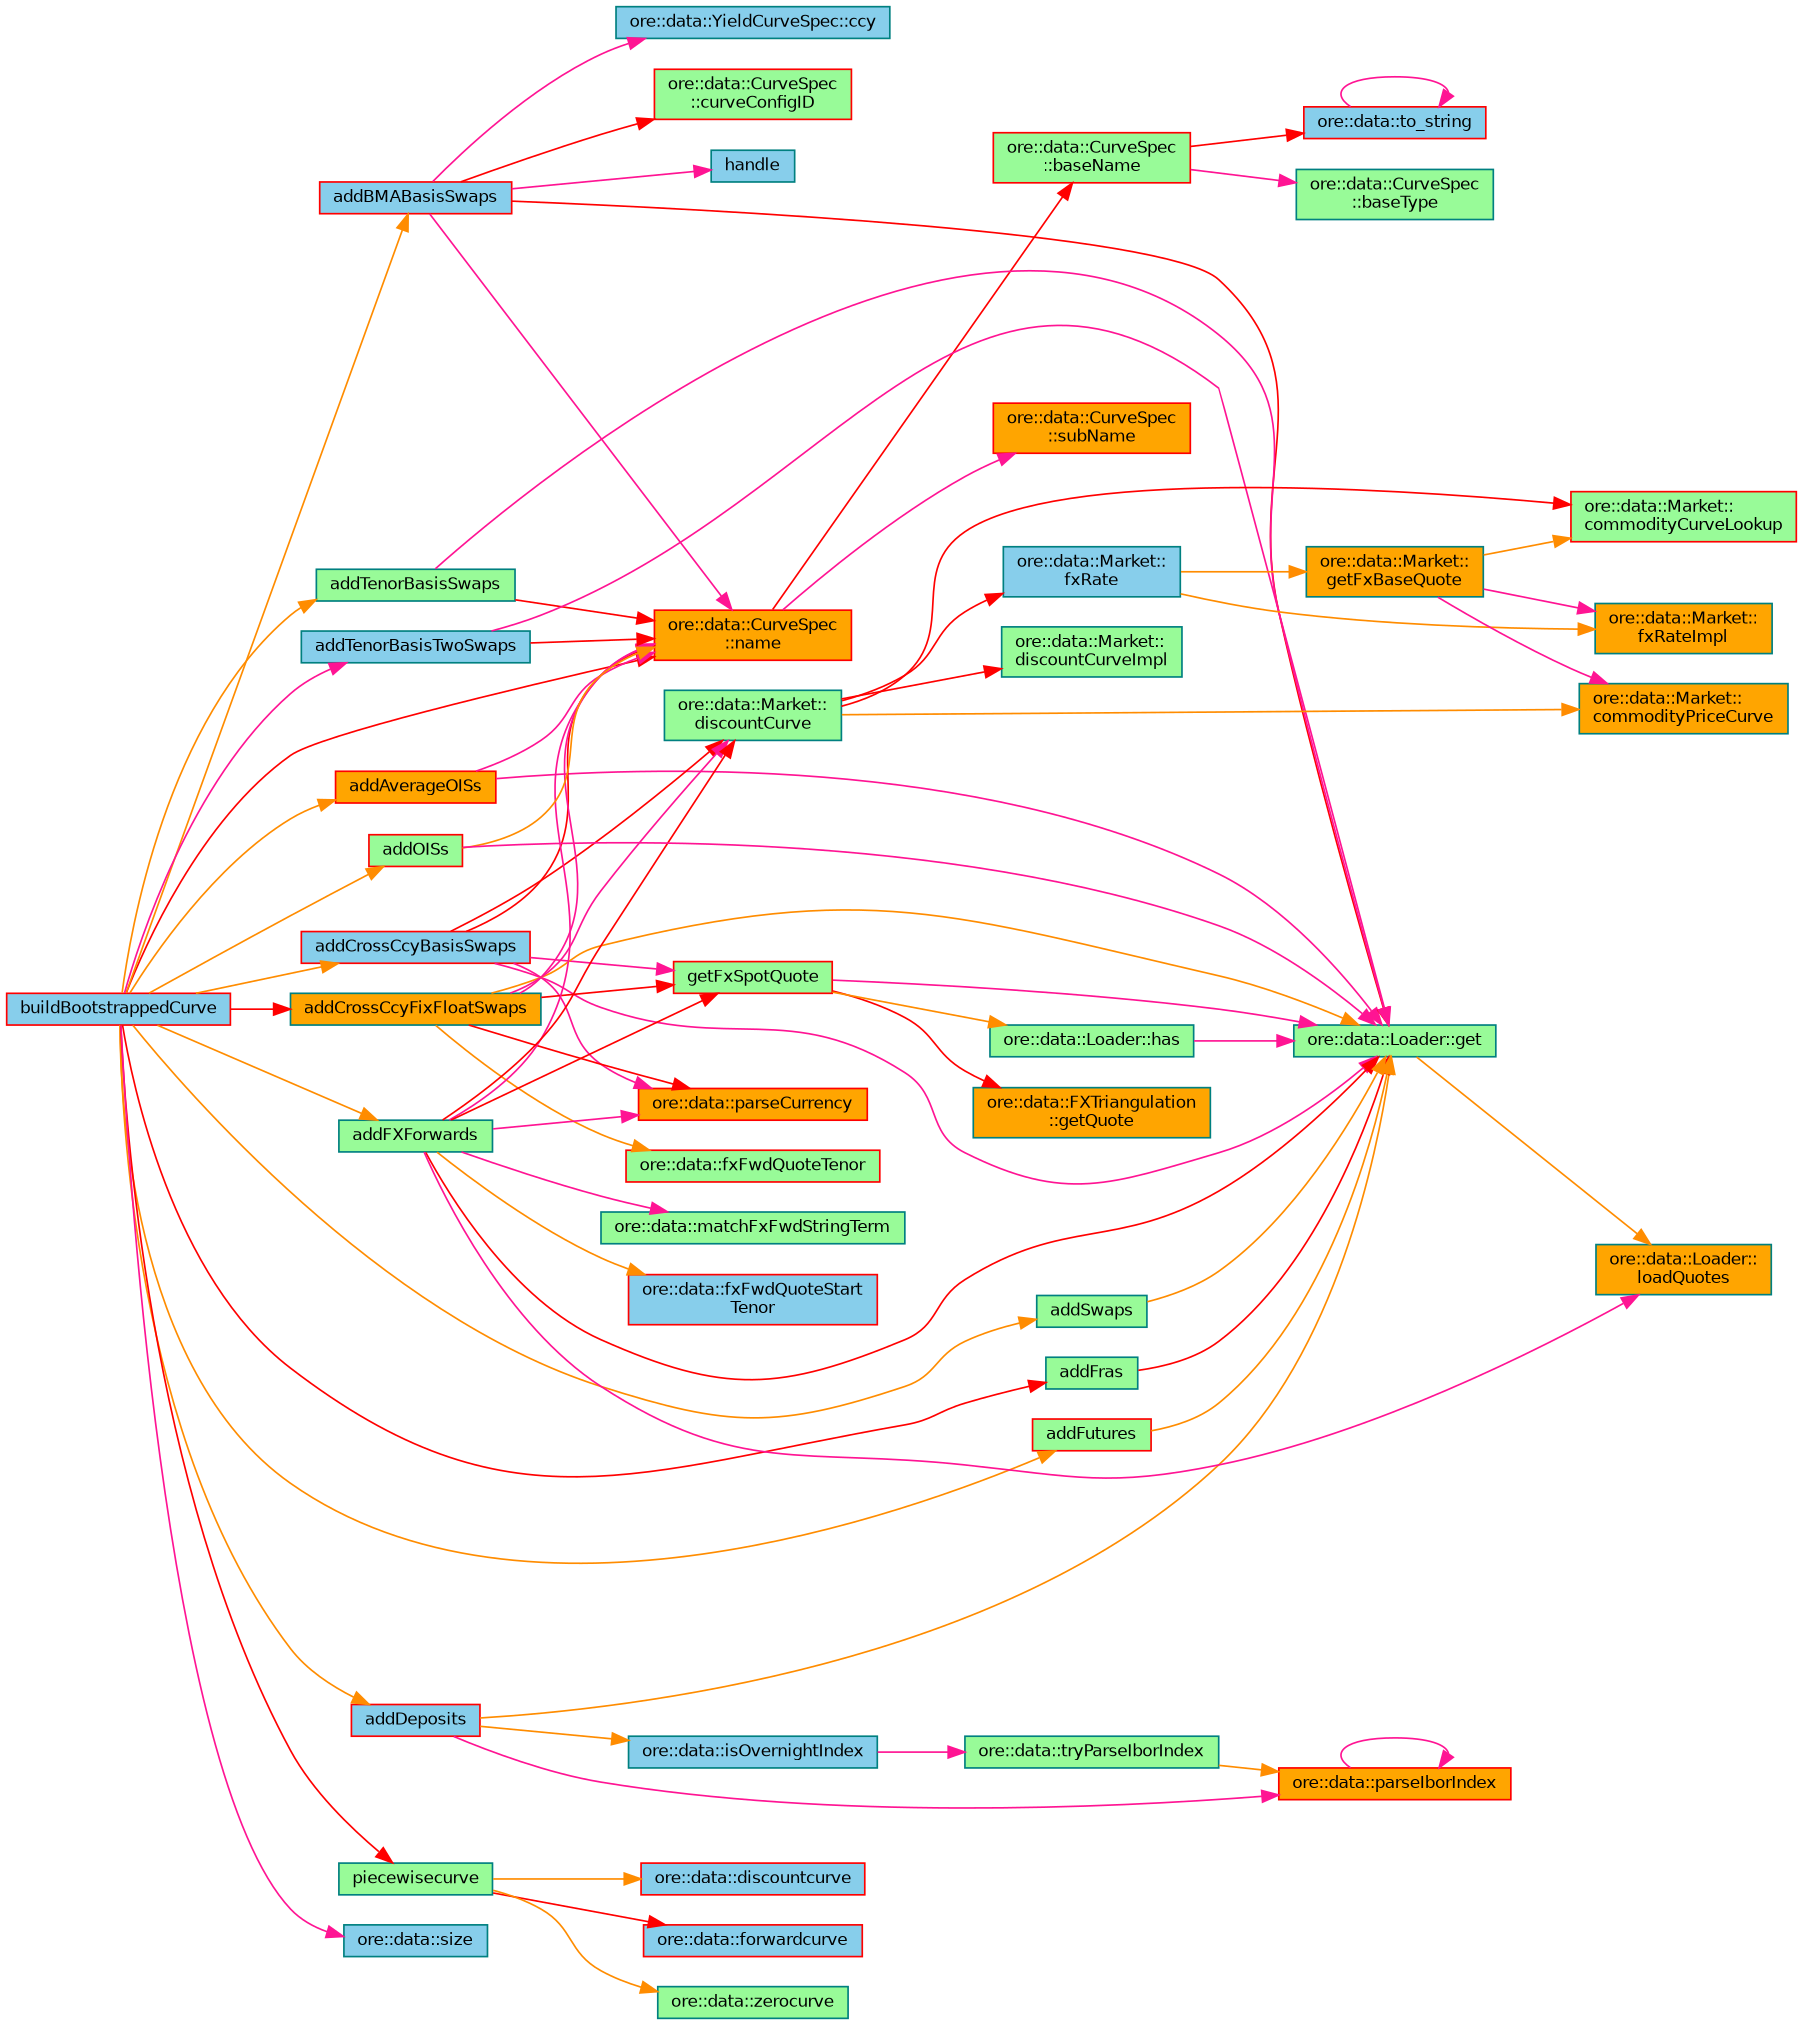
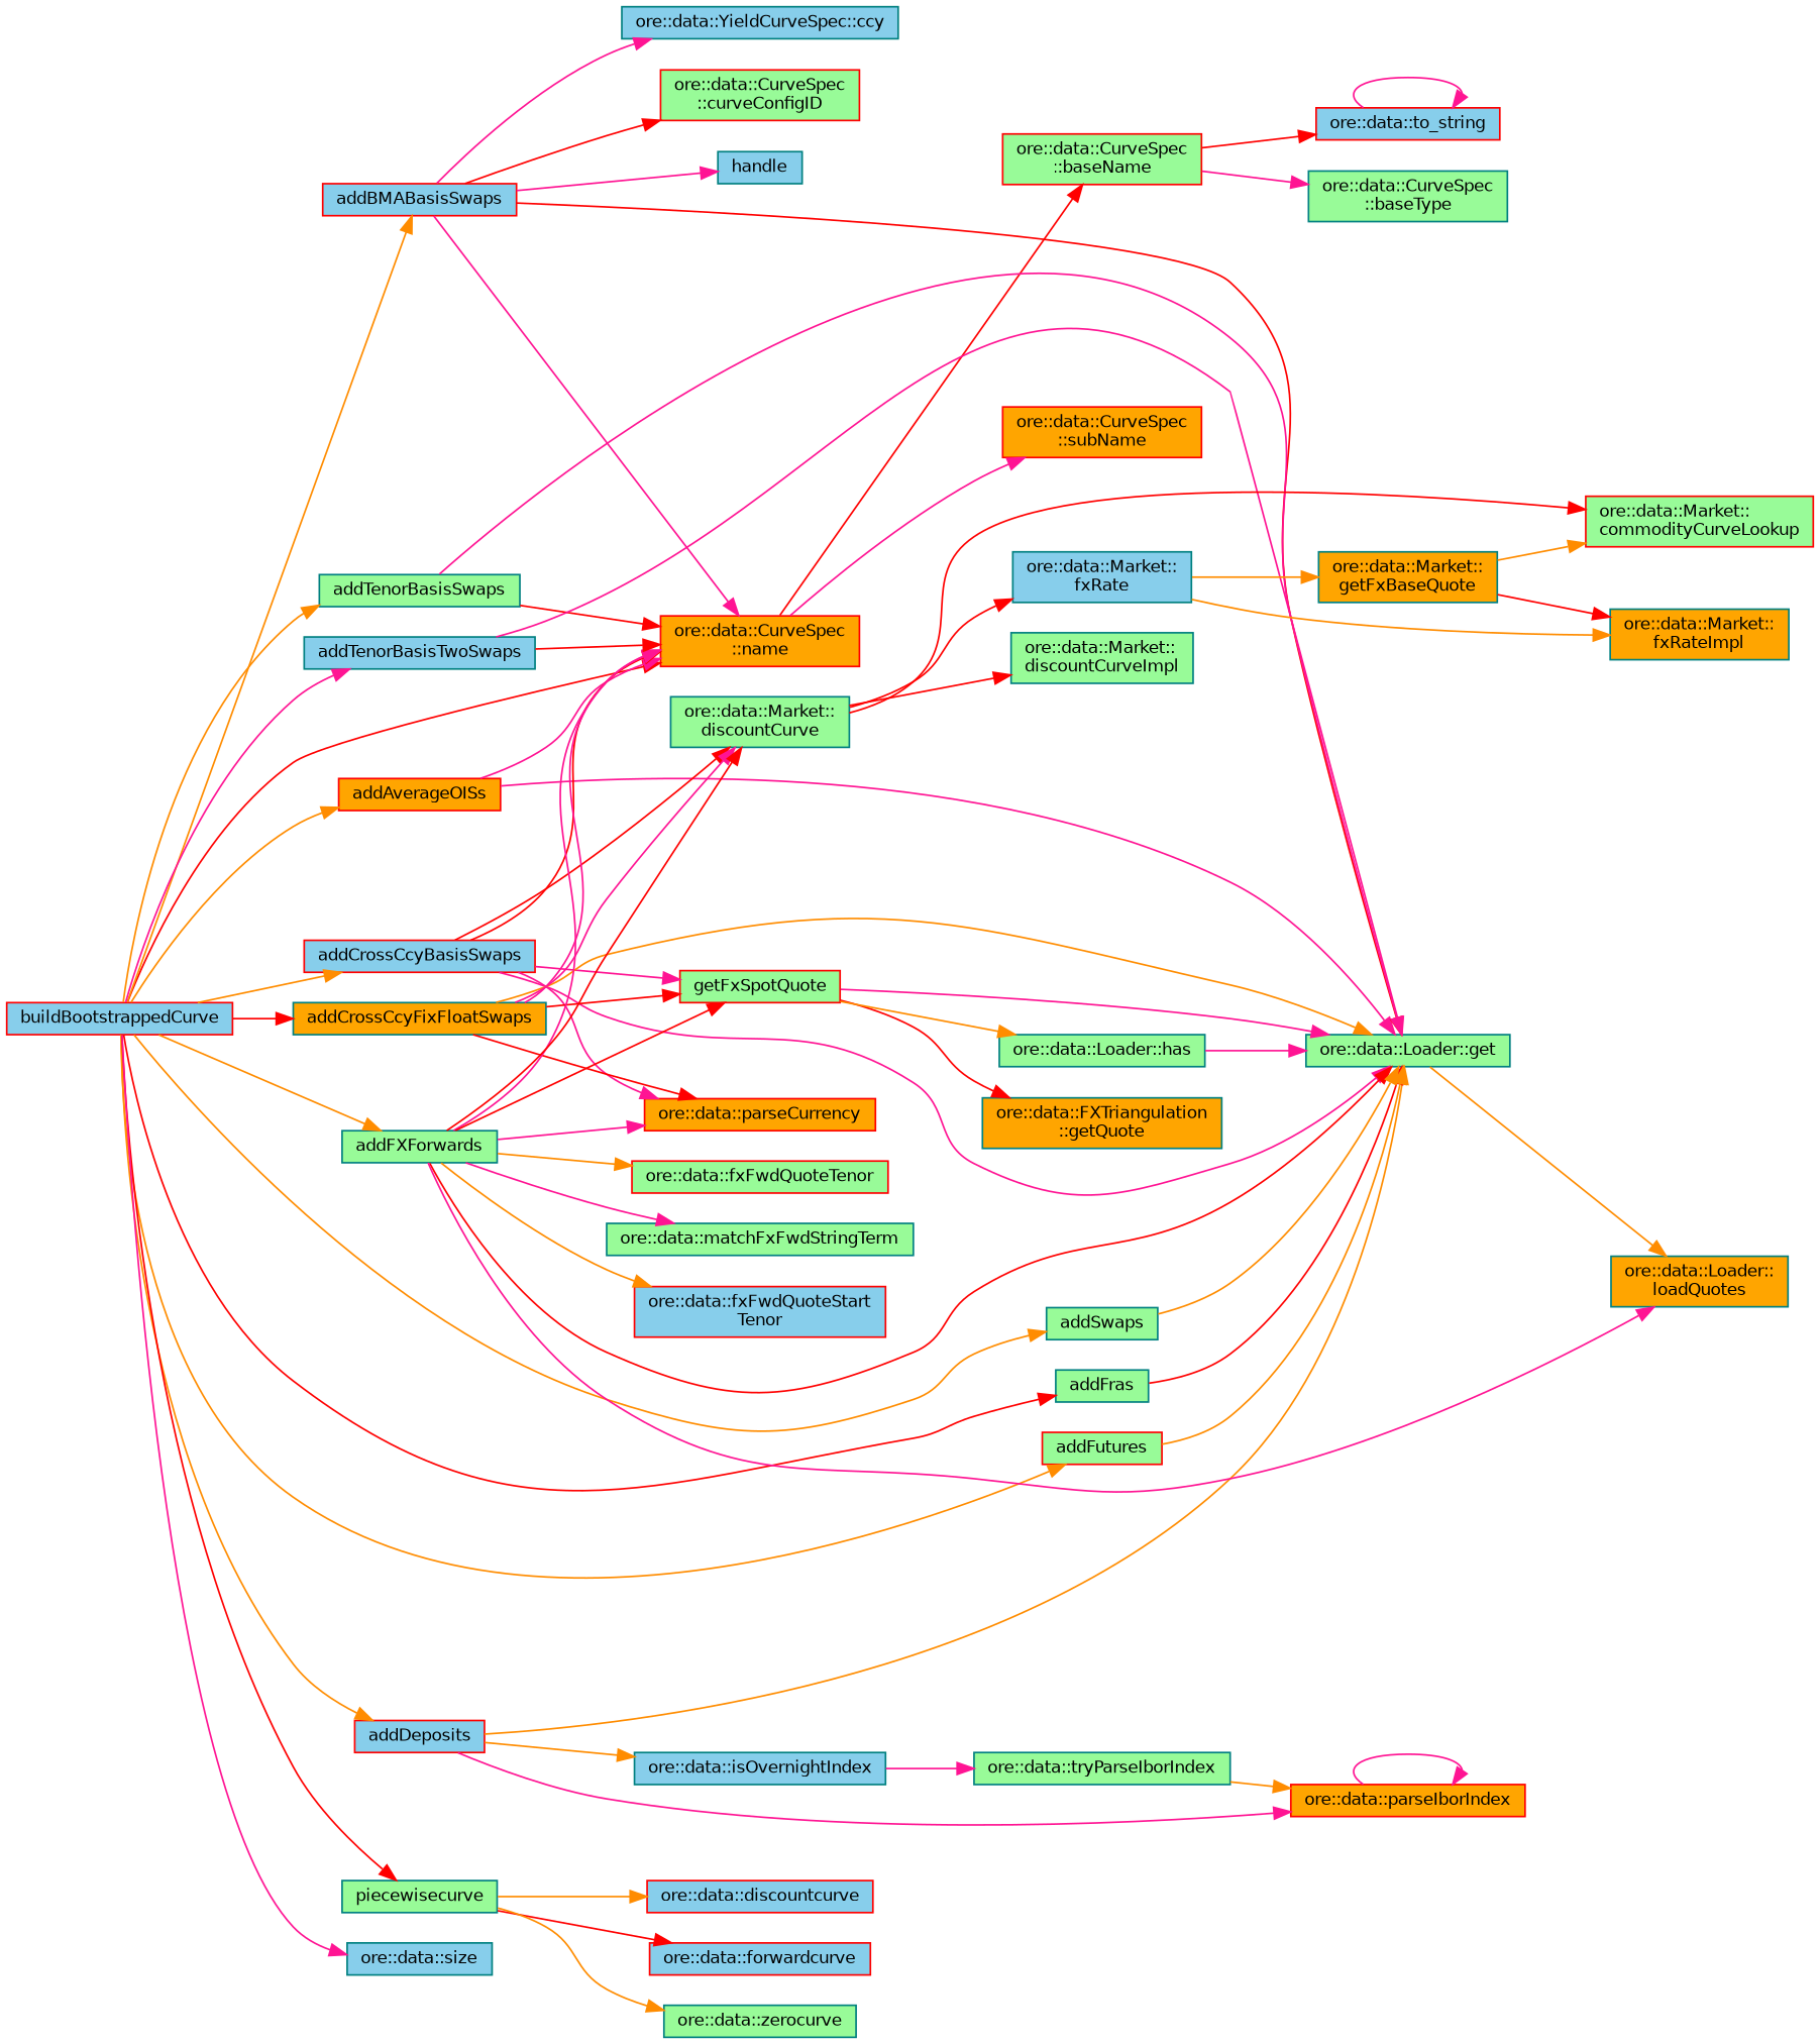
  digraph {
    rankdir=LR
    node [color=teal fillcolor=palegreen fontname=Helvetica fontsize=10 shape=box style=filled]
    edge [color=deeppink fontname=Helvetica fontsize=10 labelfontname=Helvetica labelfontsize=10 style=solid]
    n1 [color=red fillcolor=skyblue fontcolor=black height=0.2 label=buildBootstrappedCurve width=0.4]
    n2 [color=red fillcolor=orange height=0.2 label=addAverageOISs width=0.4]
    n3 [color=red fillcolor=orange height=0.2 label="ore::data::CurveSpec\l::name" width=0.4]
    n4 [color=red fillcolor=skyblue height=0.2 label=addBMABasisSwaps width=0.4]
    n5 [color=red fillcolor=skyblue height=0.2 label=addCrossCcyBasisSwaps width=0.4]
    n6 [fillcolor=orange height=0.2 label=addCrossCcyFixFloatSwaps width=0.4]
    n7 [color=red fillcolor=skyblue height=0.2 label=addDeposits width=0.4]
    n8 [height=0.2 label=addFras width=0.4]
    n9 [color=red height=0.2 label=addFutures width=0.4]
    n10 [height=0.2 label=addFXForwards width=0.4]
-   n11 [color=red height=0.2 label=addOISs width=0.4]
    n12 [height=0.2 label=addSwaps width=0.4]
    n13 [height=0.2 label=addTenorBasisSwaps width=0.4]
    n14 [fillcolor=skyblue height=0.2 label=addTenorBasisTwoSwaps width=0.4]
    n15 [height=0.2 label=piecewisecurve width=0.4]
    n16 [fillcolor=skyblue height=0.2 label="ore::data::size" width=0.4]
    n17 [height=0.2 label="ore::data::Loader::get" width=0.4]
    n18 [color=red height=0.2 label="ore::data::CurveSpec\l::baseName" width=0.4]
    n19 [color=red fillcolor=orange height=0.2 label="ore::data::CurveSpec\l::subName" width=0.4]
    n20 [fillcolor=skyblue height=0.2 label="ore::data::YieldCurveSpec::ccy" width=0.4]
    n21 [color=red height=0.2 label="ore::data::CurveSpec\l::curveConfigID" width=0.4]
    n22 [fillcolor=skyblue height=0.2 label=handle width=0.4]
    n23 [height=0.2 label="ore::data::Market::\ldiscountCurve" width=0.4]
    n24 [color=red height=0.2 label=getFxSpotQuote width=0.4]
    n25 [color=red fillcolor=orange height=0.2 label="ore::data::parseCurrency" width=0.4]
    n26 [fillcolor=skyblue height=0.2 label="ore::data::isOvernightIndex" width=0.4]
    n27 [color=red fillcolor=orange height=0.2 label="ore::data::parseIborIndex" width=0.4]
    n28 [fillcolor=orange height=0.2 label="ore::data::Loader::\lloadQuotes" width=0.4]
    n29 [color=red fillcolor=skyblue height=0.2 label="ore::data::fxFwdQuoteStart\lTenor" width=0.4]
    n30 [color=red height=0.2 label="ore::data::fxFwdQuoteTenor" width=0.4]
    n31 [height=0.2 label="ore::data::matchFxFwdStringTerm" width=0.4]
    n32 [color=red fillcolor=skyblue height=0.2 label="ore::data::discountcurve" width=0.4]
    n33 [color=red fillcolor=skyblue height=0.2 label="ore::data::forwardcurve" width=0.4]
    n34 [height=0.2 label="ore::data::zerocurve" width=0.4]
    n35 [height=0.2 label="ore::data::CurveSpec\l::baseType" width=0.4]
    n36 [color=red fillcolor=skyblue height=0.2 label="ore::data::to_string" width=0.4]
    n37 [color=red height=0.2 label="ore::data::Market::\lcommodityCurveLookup" width=0.4]
-   n38 [fillcolor=orange height=0.2 label="ore::data::Market::\lcommodityPriceCurve" width=0.4]
    n39 [height=0.2 label="ore::data::Market::\ldiscountCurveImpl" width=0.4]
    n40 [fillcolor=skyblue height=0.2 label="ore::data::Market::\lfxRate" width=0.4]
    n41 [fillcolor=orange height=0.2 label="ore::data::FXTriangulation\l::getQuote" width=0.4]
    n42 [height=0.2 label="ore::data::Loader::has" width=0.4]
    n43 [fillcolor=orange height=0.2 label="ore::data::Market::\lfxRateImpl" width=0.4]
    n44 [fillcolor=orange height=0.2 label="ore::data::Market::\lgetFxBaseQuote" width=0.4]
    n45 [height=0.2 label="ore::data::tryParseIborIndex" width=0.4]
    n1 -> n2 [color=darkorange]
    n1 -> n3 [color=red]
    n1 -> n4 [color=darkorange]
    n1 -> n5 [color=darkorange]
    n1 -> n6 [color=red]
    n1 -> n7 [color=darkorange]
    n1 -> n8 [color=red]
    n1 -> n9 [color=darkorange]
    n1 -> n10 [color=darkorange]
-   n1 -> n11 [color=darkorange]
    n1 -> n12 [color=darkorange]
    n1 -> n13 [color=darkorange]
    n1 -> n14
    n1 -> n15 [color=red]
    n1 -> n16
    n2 -> n3
    n2 -> n17
    n3 -> n18 [color=red]
    n3 -> n19
    n4 -> n3
    n4 -> n17 [color=red]
    n4 -> n20
    n4 -> n21 [color=red]
    n4 -> n22
    n5 -> n3 [color=red]
    n5 -> n17
    n5 -> n23 [color=red]
    n5 -> n24
    n5 -> n25
    n6 -> n3
    n6 -> n17 [color=darkorange]
    n6 -> n23
    n6 -> n24 [color=red]
    n6 -> n25 [color=red]
    n7 -> n17 [color=darkorange]
    n7 -> n26 [color=darkorange]
    n7 -> n27
    n8 -> n17 [color=red]
    n9 -> n17 [color=darkorange]
    n10 -> n3
    n10 -> n17 [color=red]
    n10 -> n23 [color=red]
    n10 -> n24 [color=red]
    n10 -> n25
    n10 -> n28
    n10 -> n29 [color=darkorange]
-   n6 -> n30 [color=darkorange]
+   n10 -> n30 [color=darkorange]
    n10 -> n31
-   n11 -> n3 [color=darkorange]
-   n11 -> n17
    n12 -> n17 [color=darkorange]
    n13 -> n3 [color=red]
    n13 -> n17
    n14 -> n3 [color=red]
    n14 -> n17
    n15 -> n32 [color=darkorange]
    n15 -> n33 [color=red]
    n15 -> n34 [color=darkorange]
    n17 -> n28 [color=darkorange]
    n18 -> n35
    n18 -> n36 [color=red]
    n23 -> n37 [color=red]
-   n23 -> n38 [color=darkorange]
    n23 -> n39 [color=red]
    n23 -> n40 [color=red]
    n24 -> n17
    n24 -> n41 [color=red]
    n24 -> n42 [color=darkorange]
    n26 -> n45
    n27 -> n27
    n36 -> n36
    n40 -> n43 [color=darkorange]
    n40 -> n44 [color=darkorange]
    n42 -> n17
    n44 -> n37 [color=darkorange]
-   n44 -> n38
-   n44 -> n43
+   n44 -> n43 [color=red]
    n45 -> n27 [color=darkorange]
  }
